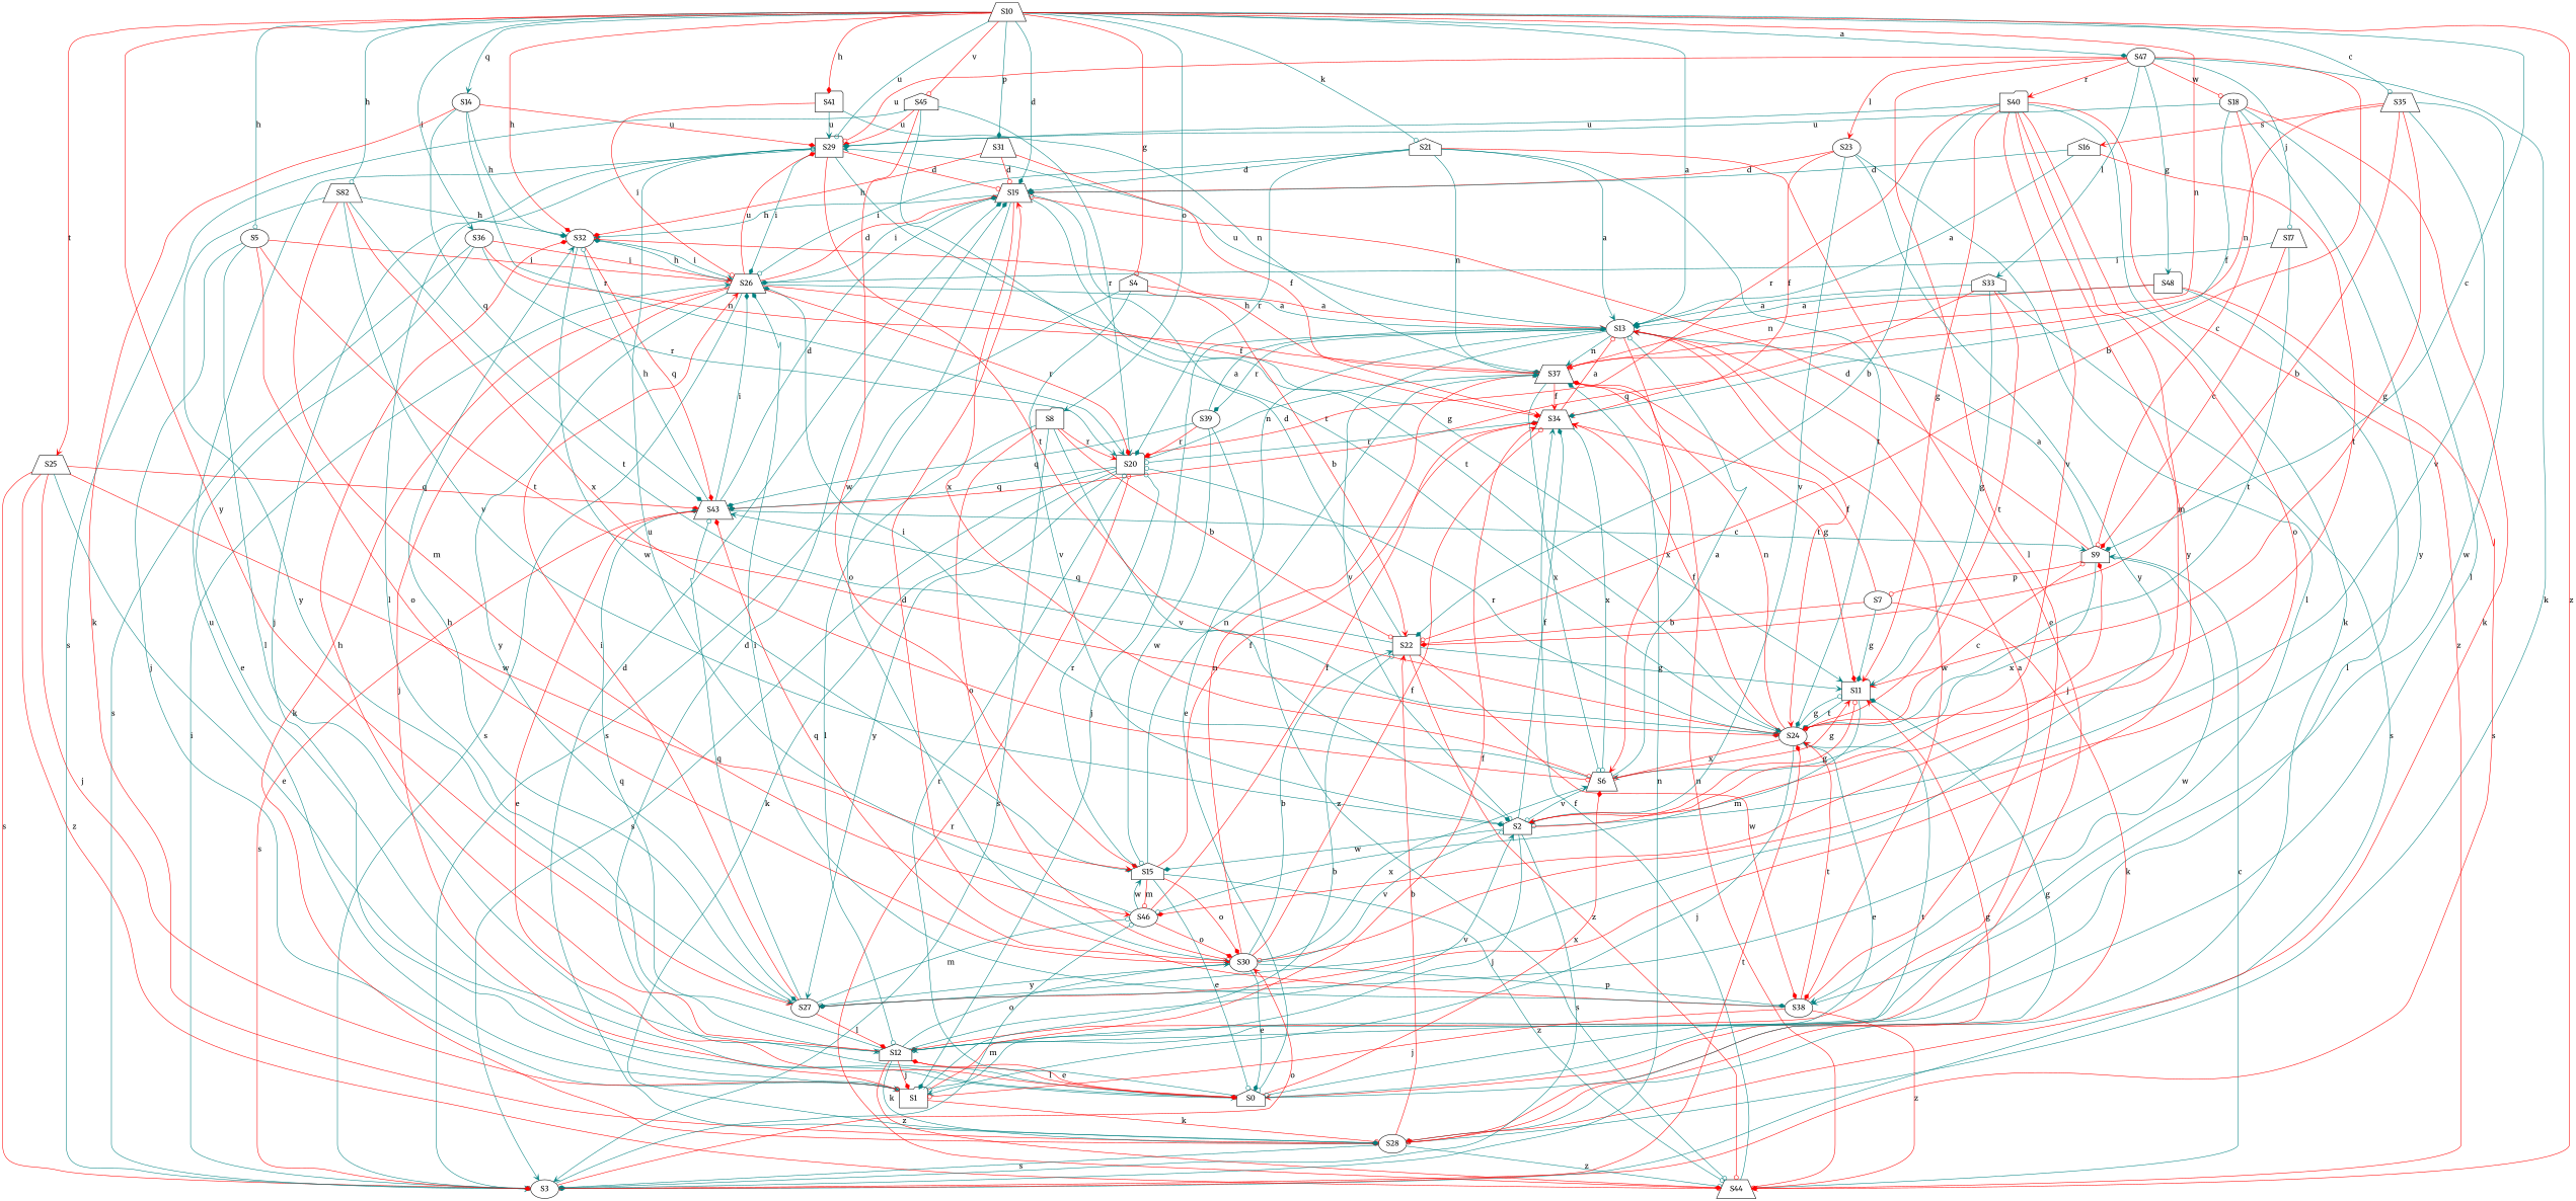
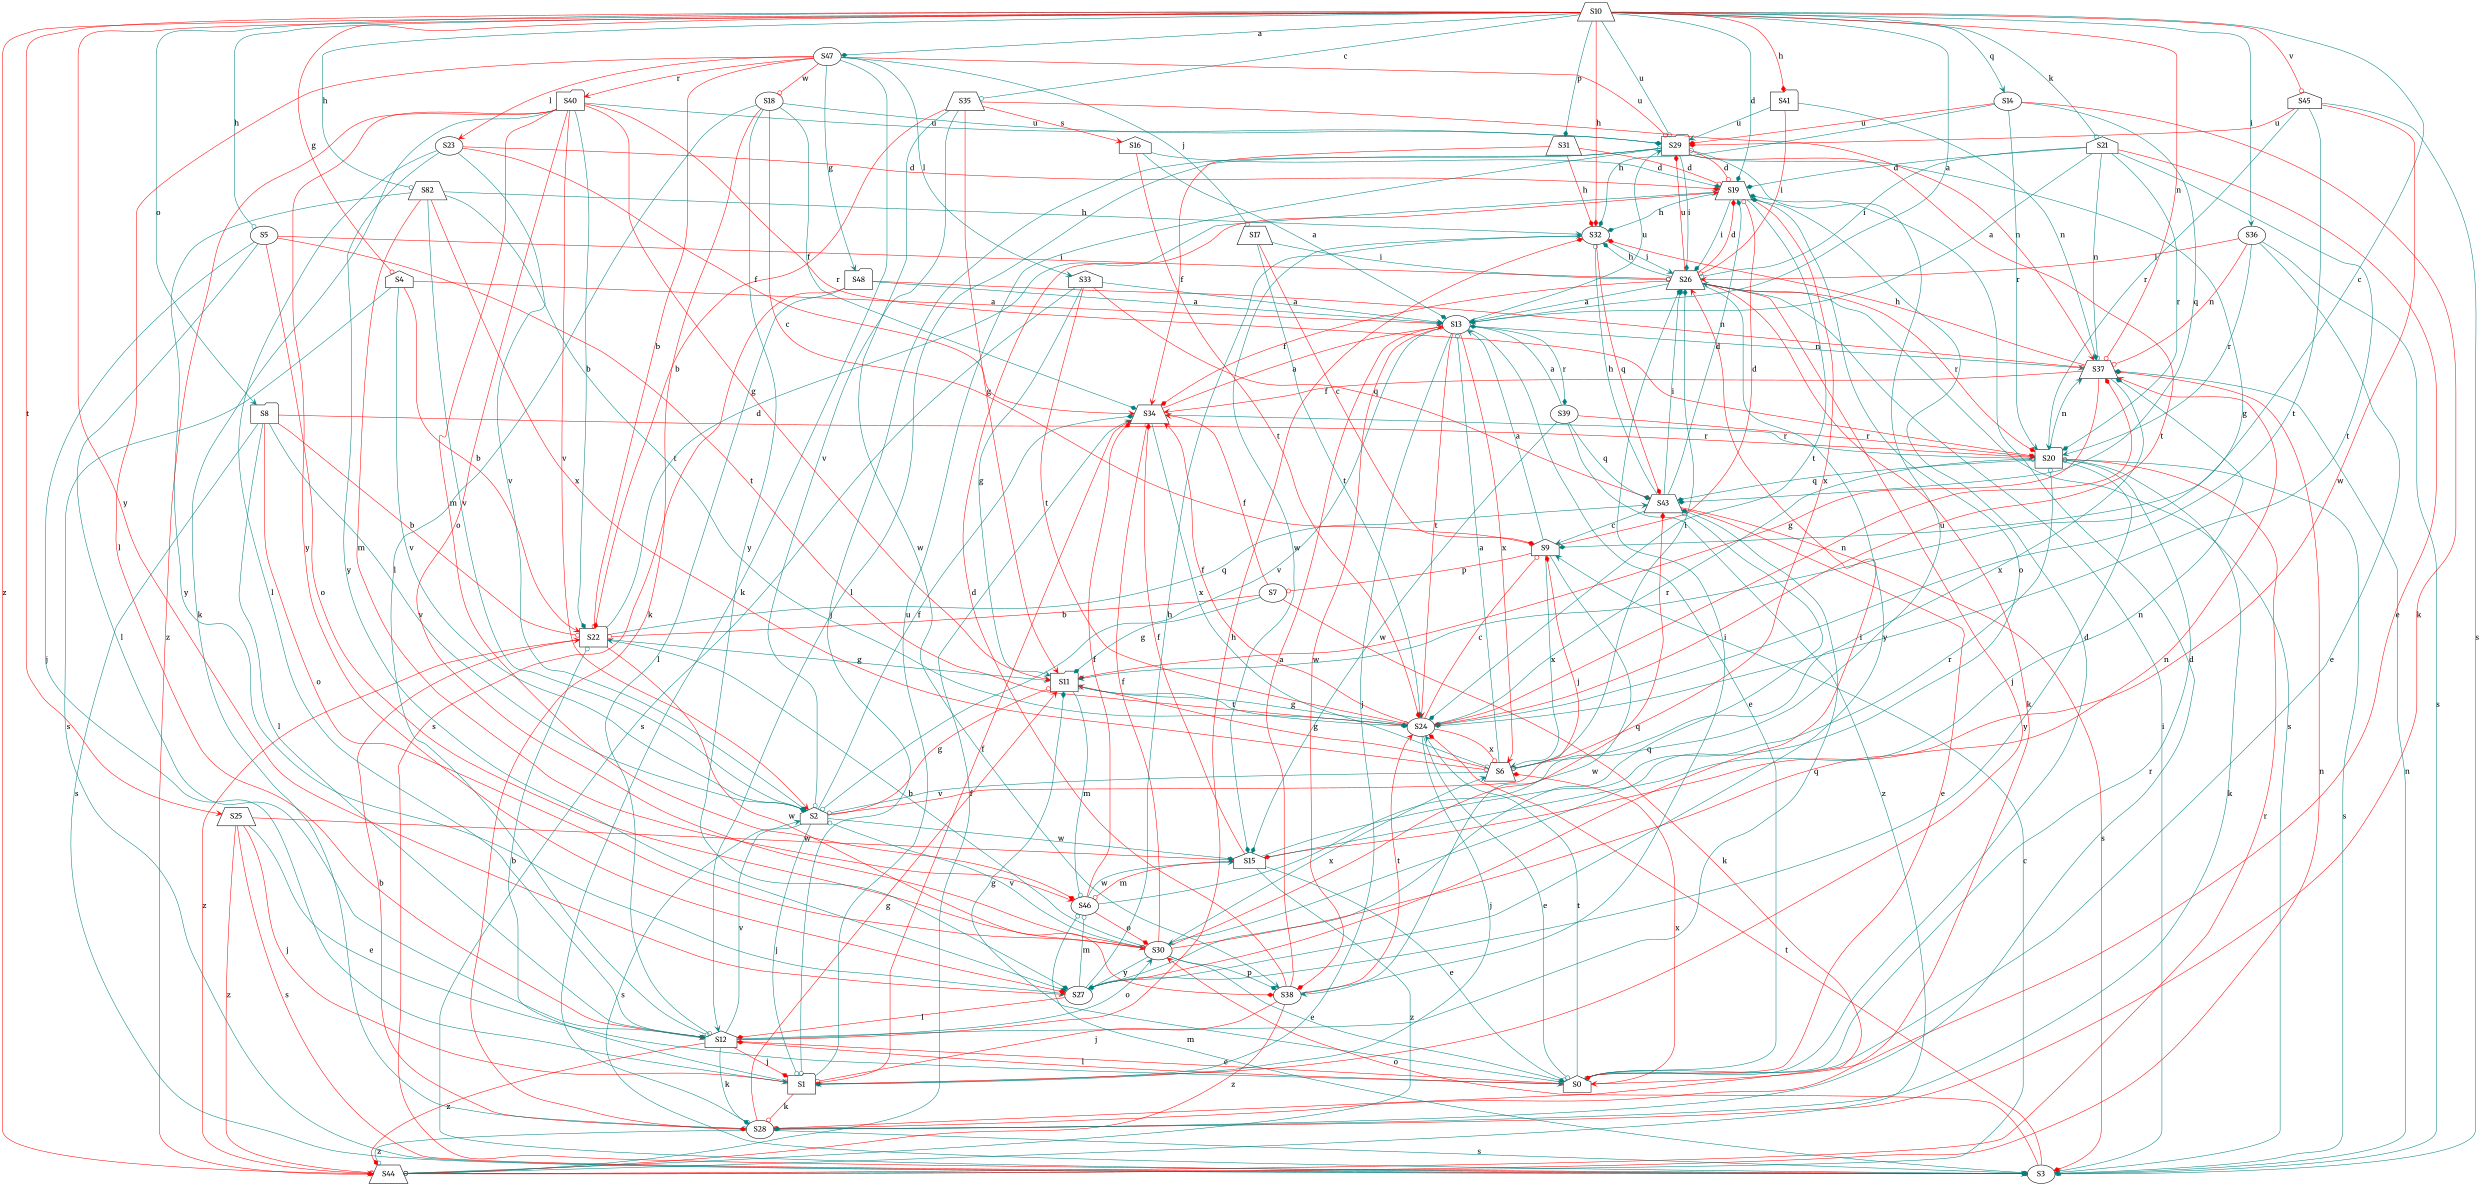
  strict digraph {
    fontname=Merriweather
    node [fontname=Merriweather shape=ellipse]
    edge [arrowhead=diamond color=teal fontname=Merriweather]
    S10 [shape=trapezium]
    S47
    S13
    S35 [shape=trapezium]
    S9 [shape=house]
    S19 [shape=trapezium]
    S4 [shape=house]
    S5
    S41 [shape=folder]
    n10 [label=S82 shape=trapezium]
    S32
    S36
    S21 [shape=house]
    S37 [shape=trapezium]
    S8 [shape=folder]
    S31 [shape=trapezium]
    S14
    S25 [shape=trapezium]
    S29 [shape=folder]
    S45 [shape=house]
    S27
    S44 [shape=trapezium]
    S22 [shape=folder]
    S48 [shape=folder]
    S17 [shape=trapezium]
    S28
    S33 [shape=house]
    S23
    S12 [shape=house]
    S40 [shape=folder]
    S18
    S0 [shape=house]
    S1 [shape=folder]
    S39
    S24
    S2 [shape=house]
    S38
    S6 [shape=trapezium]
    S11 [shape=folder]
    S16 [shape=house]
    S7
    S26 [shape=trapezium]
    S30
    S3
    S46
    S43 [shape=trapezium]
    S15 [shape=house]
    S20 [shape=folder]
    S34 [shape=trapezium]
    S10 -> S47 [label=a]
    S10 -> S13 [label=a]
    S10 -> S35 [arrowhead=odot label=c]
    S10 -> S9 [label=c]
    S10 -> S19 [label=d]
    S10 -> S4 [arrowhead=odot color=red label=g]
    S10 -> S5 [arrowhead=odot label=h]
    S10 -> S41 [color=red label=h]
    S10 -> n10 [arrowhead=odot label=h]
    S10 -> S32 [color=red label=h]
    S10 -> S36 [arrowhead=vee label=i]
    S10 -> S21 [arrowhead=odot label=k]
    S10 -> S37 [arrowhead=odot color=red label=n]
    S10 -> S8 [arrowhead=vee label=o]
    S10 -> S31 [label=p]
    S10 -> S14 [arrowhead=vee label=q]
    S10 -> S25 [arrowhead=vee color=red label=t]
    S10 -> S29 [arrowhead=odot label=u]
    S10 -> S45 [arrowhead=odot color=red label=v]
    S10 -> S27 [arrowhead=vee color=red label=y]
    S10 -> S44 [arrowhead=vee color=red label=z]
    S47 -> S29 [arrowhead=odot color=red label=u]
    S47 -> S22 [arrowhead=odot color=red label=b]
    S47 -> S48 [arrowhead=vee label=g]
    S47 -> S17 [arrowhead=odot label=j]
    S47 -> S28 [arrowhead=odot label=k]
    S47 -> S33 [arrowhead=vee label=l]
    S47 -> S23 [arrowhead=vee color=red label=l]
    S47 -> S12 [color=red label=l]
    S47 -> S40 [arrowhead=vee color=red label=r]
    S47 -> S18 [arrowhead=odot color=red label=w]
    S13 -> S37 [arrowhead=vee label=n]
    S13 -> S29 [arrowhead=vee label=u]
    S13 -> S0 [arrowhead=odot label=e]
    S13 -> S1 [label=j]
    S13 -> S39 [label=r]
    S13 -> S24 [arrowhead=vee color=red label=t]
    S13 -> S2 [arrowhead=odot label=v]
    S13 -> S38 [color=red label=w]
    S13 -> S6 [arrowhead=vee color=red label=x]
    S35 -> S37 [arrowhead=vee color=red label=n]
    S35 -> S22 [color=red label=b]
    S35 -> S2 [arrowhead=odot label=v]
    S35 -> S38 [arrowhead=vee label=w]
    S35 -> S11 [arrowhead=vee color=red label=g]
    S35 -> S16 [arrowhead=vee color=red label=s]
    S9 -> S13 [arrowhead=vee label=a]
    S9 -> S19 [arrowhead=odot color=red label=d]
    S9 -> S38 [arrowhead=vee label=w]
    S9 -> S6 [arrowhead=vee label=x]
    S9 -> S7 [arrowhead=odot color=red label=p]
    S19 -> S32 [label=h]
    S19 -> S24 [label=t]
    S19 -> S6 [arrowhead=odot color=red label=x]
    S19 -> S26 [label=i]
    S19 -> S30 [arrowhead=vee label=o]
    S4 -> S13 [arrowhead=vee color=red label=a]
    S4 -> S22 [arrowhead=vee color=red label=b]
    S4 -> S2 [arrowhead=odot label=v]
    S4 -> S3 [arrowhead=vee label=s]
    S5 -> S12 [arrowhead=odot label=l]
    S5 -> S1 [arrowhead=vee label=j]
    S5 -> S24 [color=red label=t]
    S5 -> S26 [arrowhead=odot color=red label=i]
    S5 -> S30 [arrowhead=vee color=red label=o]
    S41 -> S37 [label=n]
    S41 -> S29 [arrowhead=vee label=u]
    S41 -> S26 [arrowhead=odot color=red label=i]
    n10 -> S32 [arrowhead=vee label=h]
    n10 -> S27 [arrowhead=vee label=y]
    n10 -> S24 [arrowhead=odot label=t]
    n10 -> S2 [label=v]
    n10 -> S6 [arrowhead=odot color=red label=x]
    n10 -> S46 [arrowhead=vee color=red label=m]
    S32 -> S26 [arrowhead=vee label=i]
    S32 -> S43 [color=red label=q]
    S32 -> S15 [label=w]
    S36 -> S37 [arrowhead=odot color=red label=n]
    S36 -> S0 [arrowhead=odot label=e]
    S36 -> S26 [arrowhead=vee color=red label=i]
    S36 -> S3 [arrowhead=odot label=s]
    S36 -> S20 [arrowhead=vee label=r]
    S21 -> S13 [arrowhead=vee label=a]
    S21 -> S19 [label=d]
    S21 -> S37 [arrowhead=odot label=n]
    S21 -> S0 [arrowhead=vee color=red label=e]
    S21 -> S24 [label=t]
    S21 -> S26 [arrowhead=odot label=i]
    S21 -> S20 [label=r]
    S37 -> S32 [color=red label=h]
    S37 -> S6 [arrowhead=odot label=x]
    S37 -> S11 [color=red label=g]
    S37 -> S34 [arrowhead=vee color=red label=f]
    S8 -> S22 [arrowhead=odot color=red label=b]
    S8 -> S12 [arrowhead=odot label=l]
    S8 -> S2 [label=v]
    S8 -> S30 [arrowhead=odot color=red label=o]
    S8 -> S3 [arrowhead=vee label=s]
    S8 -> S20 [arrowhead=vee color=red label=r]
    S31 -> S19 [arrowhead=odot color=red label=d]
    S31 -> S32 [color=red label=h]
    S31 -> S34 [arrowhead=vee color=red label=f]
    S14 -> S32 [label=h]
    S14 -> S29 [color=red label=u]
    S14 -> S28 [arrowhead=odot color=red label=k]
    S14 -> S43 [label=q]
    S14 -> S20 [arrowhead=vee label=r]
    S25 -> S44 [arrowhead=odot color=red label=z]
    S25 -> S0 [arrowhead=vee label=e]
    S25 -> S1 [arrowhead=odot color=red label=j]
    S25 -> S3 [arrowhead=odot color=red label=s]
-   S25 -> S43 [color=red label=q]
    S25 -> S15 [arrowhead=vee color=red label=w]
    S29 -> S19 [arrowhead=odot color=red label=d]
    S29 -> S12 [arrowhead=vee label=l]
    S29 -> S1 [arrowhead=odot label=j]
    S29 -> S24 [color=red label=t]
    S29 -> S11 [arrowhead=vee label=g]
    S29 -> S26 [label=i]
    S45 -> S29 [color=red label=u]
    S45 -> S24 [arrowhead=vee label=t]
    S45 -> S3 [label=s]
    S45 -> S15 [color=red label=w]
    S45 -> S20 [arrowhead=vee label=r]
    S27 -> S32 [arrowhead=vee label=h]
    S27 -> S12 [color=red label=l]
    S27 -> S26 [arrowhead=vee color=red label=i]
    S27 -> S46 [arrowhead=odot label=m]
    S27 -> S43 [arrowhead=odot label=q]
    S44 -> S9 [arrowhead=vee label=c]
    S44 -> S37 [color=red label=n]
    S44 -> S20 [arrowhead=odot color=red label=r]
    S44 -> S34 [arrowhead=vee label=f]
    S22 -> S19 [arrowhead=odot label=d]
    S22 -> S44 [arrowhead=odot color=red label=z]
    S22 -> S38 [color=red label=w]
    S22 -> S11 [arrowhead=vee label=g]
    S22 -> S43 [arrowhead=vee label=q]
    S48 -> S13 [label=a]
    S48 -> S37 [arrowhead=odot color=red label=n]
    S48 -> S12 [arrowhead=odot label=l]
    S48 -> S3 [arrowhead=odot color=red label=s]
    S17 -> S9 [color=red label=c]
    S17 -> S24 [label=t]
    S17 -> S26 [arrowhead=odot label=i]
    S28 -> S19 [label=d]
    S28 -> S44 [arrowhead=odot label=z]
    S28 -> S22 [arrowhead=vee color=red label=b]
    S28 -> S11 [arrowhead=vee color=red label=g]
    S28 -> S3 [label=s]
    S33 -> S13 [arrowhead=vee label=a]
    S33 -> S24 [arrowhead=odot color=red label=t]
    S33 -> S11 [arrowhead=vee label=g]
    S33 -> S3 [label=s]
    S33 -> S43 [color=red label=q]
    S23 -> S19 [color=red label=d]
    S23 -> S27 [label=y]
    S23 -> S12 [arrowhead=vee label=l]
    S23 -> S2 [label=v]
    S23 -> S34 [arrowhead=vee color=red label=f]
    S12 -> S32 [color=red label=h]
    S12 -> S44 [color=red label=z]
    S12 -> S28 [label=k]
    S12 -> S0 [arrowhead=odot color=red label=e]
    S12 -> S1 [color=red label=j]
    S12 -> S2 [arrowhead=vee label=v]
    S12 -> S30 [arrowhead=vee label=o]
    S12 -> S43 [label=q]
    S40 -> S29 [label=u]
    S40 -> S27 [color=red label=y]
    S40 -> S44 [color=red label=z]
    S40 -> S22 [label=b]
    S40 -> S28 [arrowhead=odot label=k]
    S40 -> S2 [arrowhead=vee color=red label=v]
    S40 -> S11 [arrowhead=vee color=red label=g]
    S40 -> S30 [arrowhead=odot color=red label=o]
    S40 -> S46 [color=red label=m]
    S40 -> S20 [color=red label=r]
    S18 -> S9 [arrowhead=odot color=red label=c]
    S18 -> S29 [label=u]
    S18 -> S27 [label=y]
    S18 -> S28 [color=red label=k]
    S18 -> S12 [arrowhead=odot label=l]
    S18 -> S34 [label=f]
    S0 -> S19 [label=d]
    S0 -> S12 [color=red label=l]
    S0 -> S24 [arrowhead=vee label=t]
    S0 -> S6 [color=red label=x]
    S0 -> S11 [label=g]
    S0 -> S20 [arrowhead=odot label=r]
    S1 -> S29 [arrowhead=odot label=u]
    S1 -> S22 [arrowhead=odot label=b]
    S1 -> S28 [arrowhead=odot color=red label=k]
    S1 -> S34 [arrowhead=vee color=red label=f]
    S39 -> S13 [label=a]
    S39 -> S44 [arrowhead=odot label=z]
    S39 -> S43 [label=q]
-   S39 -> S15 [arrowhead=odot label=w]
+   S39 -> S15 [label=w]
    S39 -> S20 [arrowhead=vee color=red label=r]
    S24 -> S9 [arrowhead=odot color=red label=c]
    S24 -> S37 [color=red label=n]
    S24 -> S0 [arrowhead=odot label=e]
    S24 -> S1 [arrowhead=vee label=j]
    S24 -> S6 [arrowhead=odot color=red label=x]
    S24 -> S11 [arrowhead=odot label=g]
    S24 -> S20 [arrowhead=odot label=r]
    S24 -> S34 [arrowhead=vee color=red label=f]
    S2 -> S9 [color=red label=j]
    S2 -> S1 [arrowhead=odot label=j]
    S2 -> S11 [arrowhead=odot color=red label=g]
    S2 -> S3 [arrowhead=odot label=s]
    S2 -> S15 [label=w]
    S2 -> S34 [label=f]
    S38 -> S13 [arrowhead=vee color=red label=a]
    S38 -> S19 [arrowhead=vee color=red label=d]
    S38 -> S44 [arrowhead=odot color=red label=z]
    S38 -> S1 [arrowhead=odot color=red label=j]
    S38 -> S24 [arrowhead=vee color=red label=t]
    S38 -> S26 [label=i]
    S6 -> S13 [arrowhead=odot label=a]
    S6 -> S2 [arrowhead=odot label=v]
    S6 -> S11 [arrowhead=vee color=red label=g]
    S6 -> S26 [label=i]
    S11 -> S24 [label=t]
    S11 -> S46 [arrowhead=odot label=m]
    S16 -> S13 [label=a]
    S16 -> S19 [label=d]
    S16 -> S24 [color=red label=t]
    S7 -> S22 [arrowhead=odot color=red label=b]
    S7 -> S28 [arrowhead=odot color=red label=k]
    S7 -> S11 [label=g]
    S7 -> S34 [arrowhead=vee color=red label=f]
    S26 -> S13 [arrowhead=vee label=a]
    S26 -> S19 [color=red label=d]
    S26 -> S32 [label=h]
    S26 -> S29 [color=red label=u]
    S26 -> S27 [label=y]
    S26 -> S28 [color=red label=k]
    S26 -> S1 [arrowhead=odot color=red label=j]
    S26 -> S3 [arrowhead=vee label=s]
    S26 -> S20 [color=red label=r]
    S26 -> S34 [color=red label=f]
    S30 -> S37 [arrowhead=vee color=red label=n]
    S30 -> S27 [arrowhead=odot label=y]
    S30 -> S22 [arrowhead=vee label=b]
    S30 -> S0 [label=e]
    S30 -> S2 [arrowhead=odot label=v]
    S30 -> S38 [label=p]
    S30 -> S6 [arrowhead=vee label=x]
    S30 -> S43 [color=red label=q]
    S30 -> S34 [arrowhead=odot color=red label=f]
    S3 -> S37 [label=n]
    S3 -> S24 [color=red label=t]
    S3 -> S26 [arrowhead=vee label=i]
    S3 -> S30 [arrowhead=vee color=red label=o]
    S3 -> S46 [arrowhead=odot label=m]
    S46 -> S29 [arrowhead=odot label=u]
    S46 -> S30 [color=red label=o]
    S46 -> S15 [arrowhead=vee label=w]
    S46 -> S34 [color=red label=f]
    S43 -> S9 [arrowhead=vee label=c]
    S43 -> S19 [label=d]
    S43 -> S32 [arrowhead=odot label=h]
    S43 -> S0 [color=red label=e]
    S43 -> S26 [label=i]
    S43 -> S3 [color=red label=s]
    S15 -> S37 [label=n]
    S15 -> S44 [arrowhead=odot label=z]
    S15 -> S0 [arrowhead=odot label=e]
-   S15 -> S30 [color=red label=o]
    S15 -> S46 [arrowhead=odot color=red label=m]
    S15 -> S20 [arrowhead=odot label=r]
    S15 -> S34 [color=red label=f]
    S20 -> S37 [arrowhead=vee label=n]
    S20 -> S27 [arrowhead=vee label=y]
    S20 -> S28 [label=k]
    S20 -> S3 [arrowhead=vee label=s]
    S20 -> S43 [label=q]
    S34 -> S13 [arrowhead=odot color=red label=a]
    S34 -> S6 [arrowhead=odot label=x]
    S34 -> S20 [arrowhead=odot label=r]
  }
